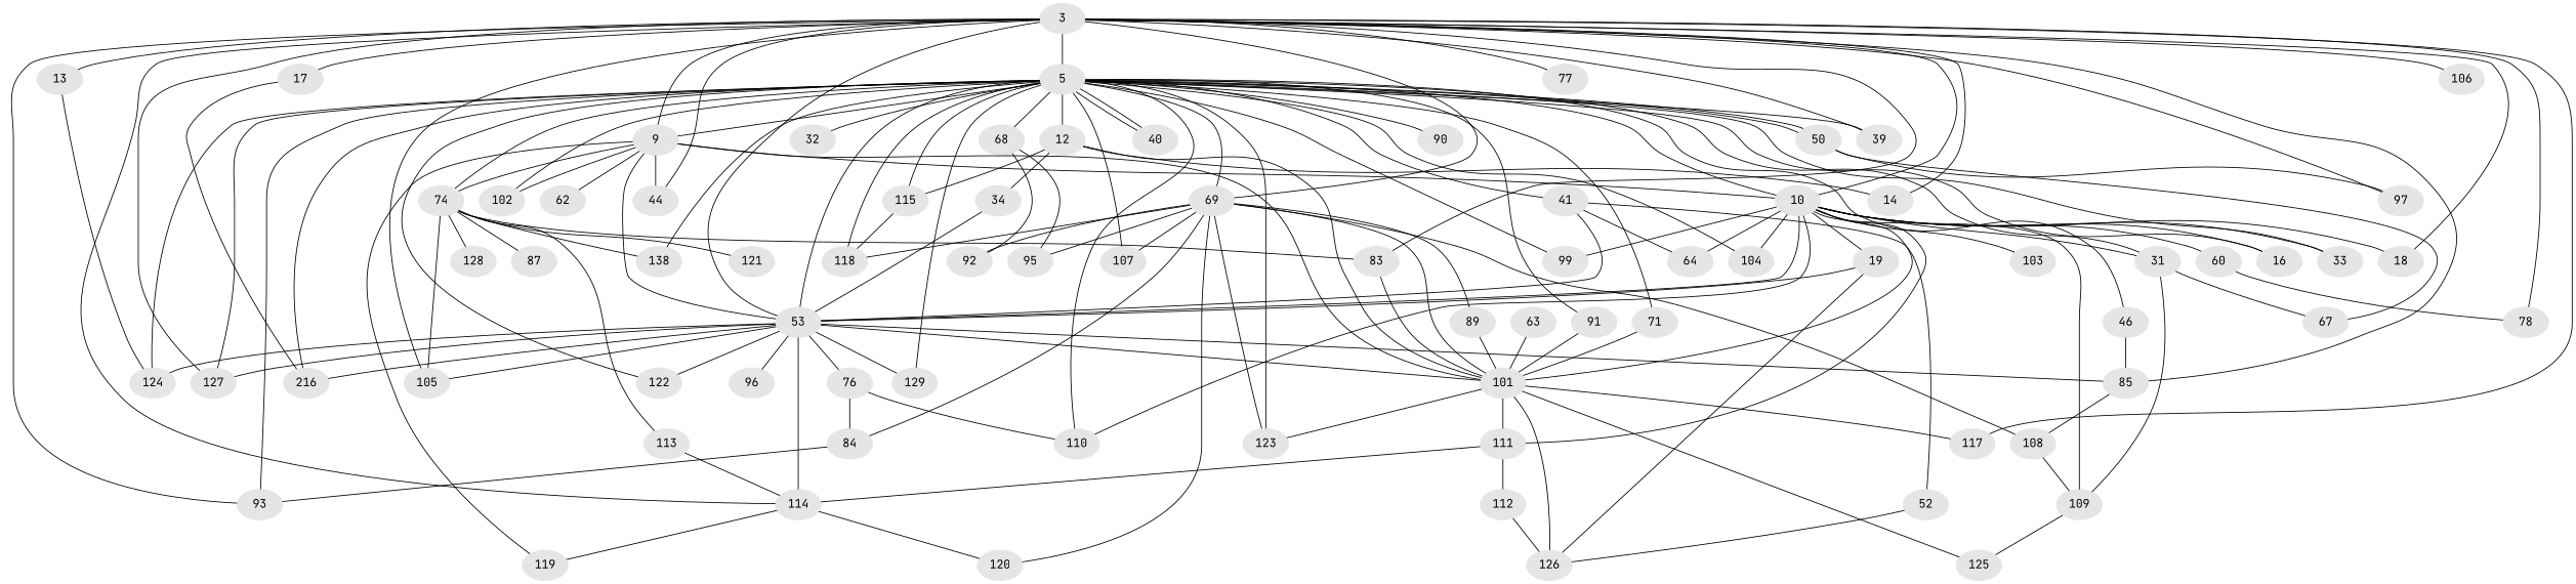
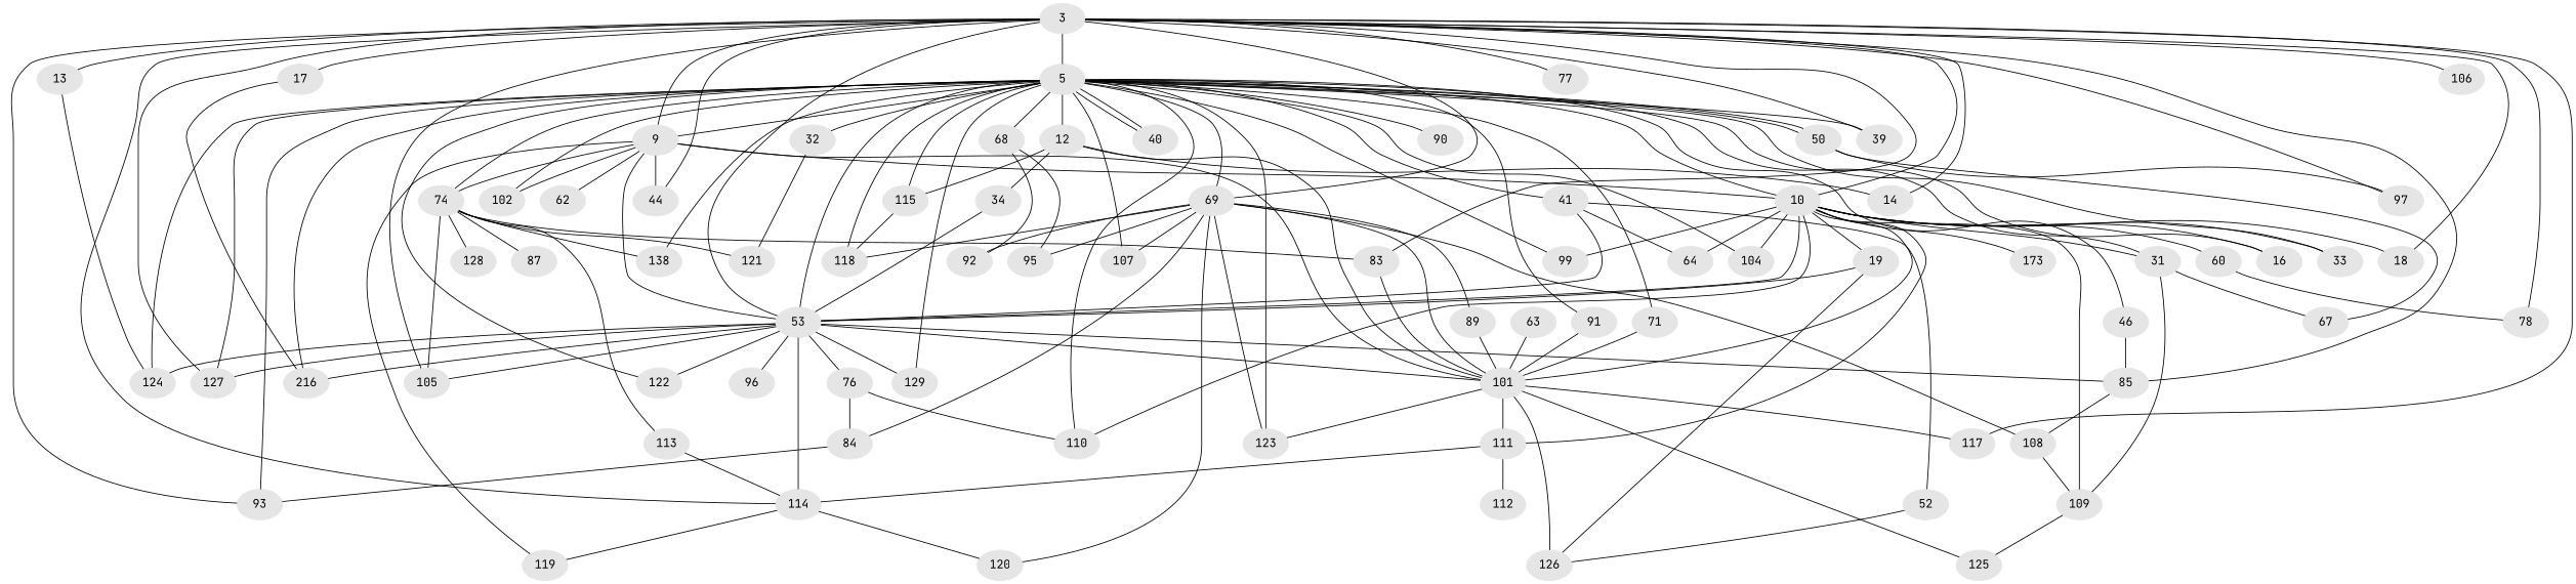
  graph {
    fontname="JetBrains Mono"
    node [color=gray90 fontname="JetBrains Mono" style=filled]
    edge [fontname="JetBrains Mono"]
    3 [super="+1"]
    5 [super="+2"]
    9 [super="+4"]
    10 [super="+8"]
    13
    14
    17
    18
    39
    44
    53 [super="+29+7"]
    69 [super="+36+45+66"]
    77
    78
    83 [super="+27"]
    85 [super="+81"]
    93 [super="+35"]
    97
    105 [super="+61"]
    106
    114 [super="+94"]
    117
    127 [super="+72"]
    12
    16
    31 [super="+24"]
    32
    33
    40
    41
    46
    50
    68
    71
    74 [super="+59"]
    90 [super="+20"]
    91
    99
    102
    104
    107
    110 [super="+98+79"]
    115 [super="+38+57"]
    n44 [label=216 super="+58"]
    118 [super="+80"]
    122
    123 [super="+56"]
    124 [super="+11"]
    129
    n50 [label=138]
    62
    101 [super="+26+65+86+82+23"]
    119
    19
    60
    64
-   103
+   103 [label=173]
    109 [super="+55+75"]
    111 [super="+88+73+100"]
    76 [super="+49"]
    96
    92
    95
    84
    89
    108 [super="+51"]
    120
    34
    67
    121
    52
    87
    113
    128
    126 [super="+47"]
    125
    112
    63
    3 -- 5 [weight=4]
    3 -- 9 [weight=4]
    3 -- 10 [weight=4]
    3 -- 13 [weight=2]
    3 -- 14
    3 -- 17 [weight=2]
    3 -- 18
    3 -- 39
    3 -- 44
    3 -- 53 [weight=5]
    3 -- 69
    3 -- 77 [weight=2]
    3 -- 78
    3 -- 83
    3 -- 85 [weight=3]
    3 -- 93
    3 -- 97
    3 -- 105
    3 -- 106
    3 -- 114
    3 -- 117
    3 -- 127
    5 -- 9 [weight=4]
    5 -- 10 [weight=4]
    5 -- 39
    5 -- 53 [weight=4]
    5 -- 69
    5 -- 93
    5 -- 127
    5 -- 12 [weight=2]
    5 -- 16
    5 -- 31 [weight=2]
    5 -- 32 [weight=2]
    5 -- 33
    5 -- 40
    5 -- 40
    5 -- 41
    5 -- 46
    5 -- 50
    5 -- 50
    5 -- 68 [weight=2]
    5 -- 71
    5 -- 74
    5 -- 90 [weight=2]
    5 -- 91
    5 -- 99
    5 -- 102
    5 -- 104
    5 -- 107
    5 -- 110 [weight=2]
    5 -- 115 [weight=3]
    5 -- n44
    5 -- 118
    5 -- 122
    5 -- 123 [weight=2]
    5 -- 124 [weight=2]
    5 -- 129
    5 -- n50
    9 -- 10 [weight=4]
    9 -- 44
    9 -- 53 [weight=4]
    9 -- 74 [weight=3]
    9 -- 102
    9 -- 62 [weight=2]
    9 -- 101
    9 -- 119
    10 -- 18
    10 -- 53 [weight=5]
    10 -- 16
    10 -- 31
    10 -- 33
    10 -- 99
    10 -- 104
    10 -- 110
    10 -- 101
    10 -- 19
    10 -- 60
    10 -- 64
    10 -- 103 [weight=2]
    10 -- 109 [weight=3]
    10 -- 111 [weight=2]
    13 -- 124
    17 -- n44
    53 -- 85
    53 -- 105
    53 -- 114 [weight=3]
    53 -- 127
    53 -- n44
    53 -- 122
    53 -- 124
    53 -- 129
    53 -- 101 [weight=4]
    53 -- 76 [weight=2]
    53 -- 96 [weight=2]
    69 -- 107
    69 -- 118
    69 -- 123
    69 -- 101
    69 -- 92
    69 -- 95
    69 -- 84
    69 -- 89
    69 -- 108
    69 -- 120
    83 -- 101
    85 -- 108
    114 -- 119
    114 -- 120
    12 -- 14
    12 -- 115
    12 -- 101
    12 -- 34
    31 -- 109
    31 -- 67
+   32 -- 121
    41 -- 53
    41 -- 64
    41 -- 52
    46 -- 85
    50 -- 97
    50 -- 67
    68 -- 92
    68 -- 95
    71 -- 101 [weight=2]
    74 -- 83
    74 -- 105
    74 -- n50
    74 -- 121
    74 -- 87
    74 -- 113
    74 -- 128
    91 -- 101
    115 -- 118
    101 -- 117
    101 -- 123
    101 -- 111
    101 -- 126 [weight=2]
    101 -- 125
    19 -- 53
    19 -- 126
    60 -- 78
    109 -- 125
    111 -- 114 [weight=2]
    111 -- 112
    76 -- 110 [weight=2]
    76 -- 84
    84 -- 93
    89 -- 101
    108 -- 109
    34 -- 53
    52 -- 126
    113 -- 114
-   112 -- 126
    63 -- 101 [weight=2]
  }
